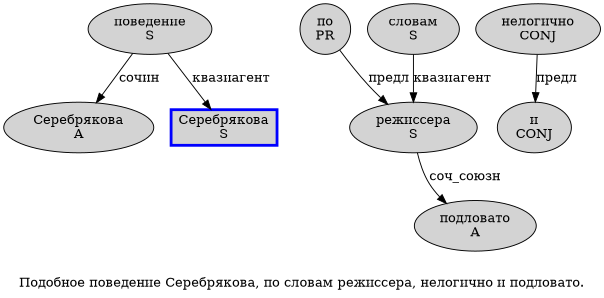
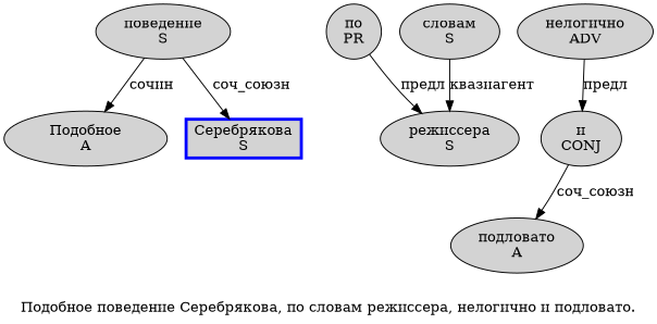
  digraph {
    label="Подобное поведение Серебрякова, по словам режиссера, нелогично и подловато."
    node [fillcolor=lightgray penwidth=1 shape=ellipse style=filled]
-   n1 [label="Серебрякова\nA"]
+   n1 [label="Подобное\nA"]
    n2 [label="поведение\nS"]
    n3 [color=blue label="Серебрякова\nS" penwidth=3 shape=box]
    n4 [label="по\nPR"]
    n5 [label="режиссера\nS"]
    n6 [label="словам\nS"]
-   n7 [label="нелогично\nCONJ"]
+   n7 [label="нелогично\nADV"]
    n8 [label="и\nCONJ"]
    n9 [label="подловато\nA"]
    n2 -> n1 [label="сочин"]
-   n2 -> n3 [label="квазиагент"]
+   n2 -> n3 [label="соч_союзн"]
    n4 -> n5 [label="предл"]
    n6 -> n5 [label="квазиагент"]
    n7 -> n8 [label="предл"]
-   n5 -> n9 [label="соч_союзн"]
+   n8 -> n9 [label="соч_союзн"]
  }
